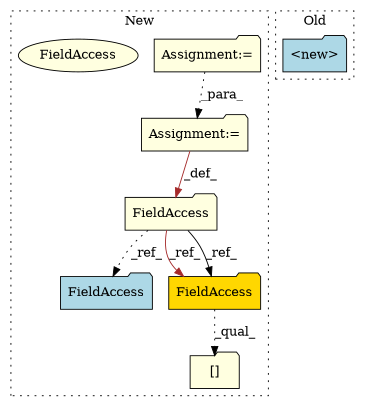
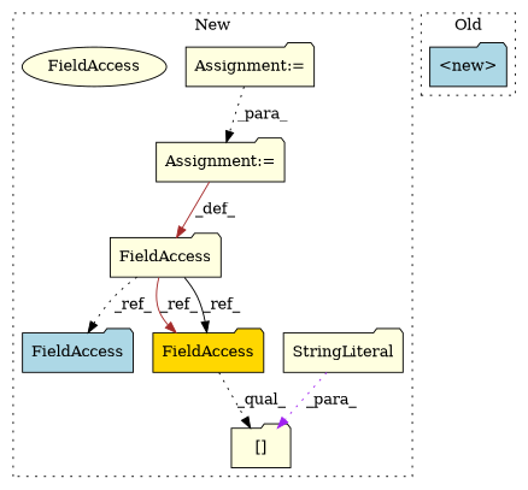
  digraph {
    node [a=22 l=17 s=1296 shape=folder style=filled fillcolor=lightyellow]
    edge [color=black style=dotted]
    n1 [a=2 l="18,1" label="[]" s="1296,1328"]
+   n2 [a=45 l=14 label=StringLiteral s=1314]
    n3 [a=7 l=1 label="Assignment:=" s=1124]
    n4 [a=7 l=12 label="Assignment:=" s=819]
    n5 [label=FieldAccess shape=ellipse]
    n6 [label=FieldAccess s=1107]
    n7 [label=FieldAccess s=1269 fillcolor=lightblue]
    n8 [label=FieldAccess fillcolor=gold]
    n9 [a=46 l=8 label="<new>" s=6611 fillcolor=lightblue]
    subgraph cluster_1 {
      label=New
      style=dotted
      n1
+     n2
      n3
      n4
      n5
      n6
      n7
      n8
    }
    subgraph cluster_2 {
      label=Old
      style=dotted
      n9
    }
+   n2 -> n1 [label=_para_ color=purple]
    n3 -> n6 [label=_def_ color=brown style=solid]
    n4 -> n3 [label=_para_]
    n6 -> n7 [label=_ref_]
    n6 -> n8 [label=_ref_ color=brown style=solid]
    n6 -> n8 [label=_ref_ style=solid]
    n8 -> n1 [label=_qual_]
  }
